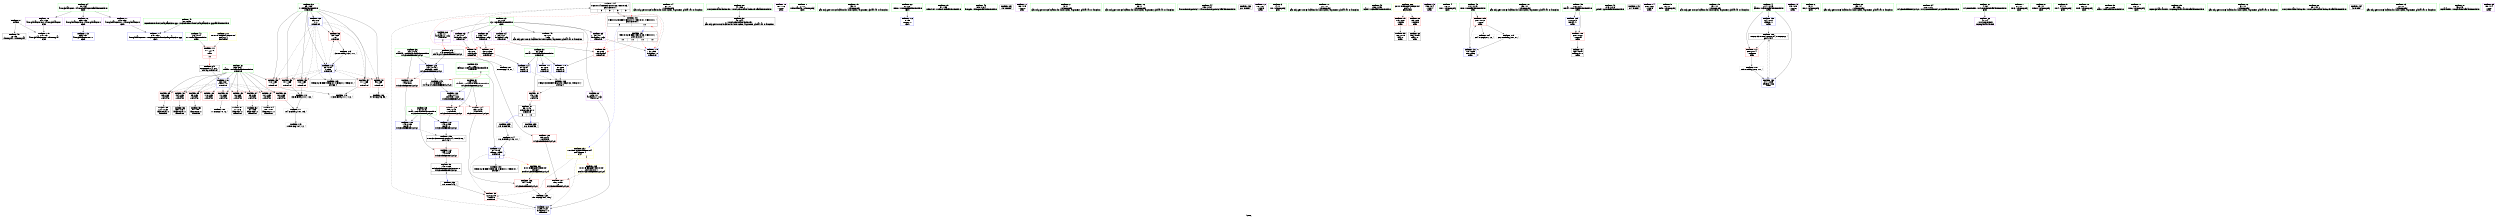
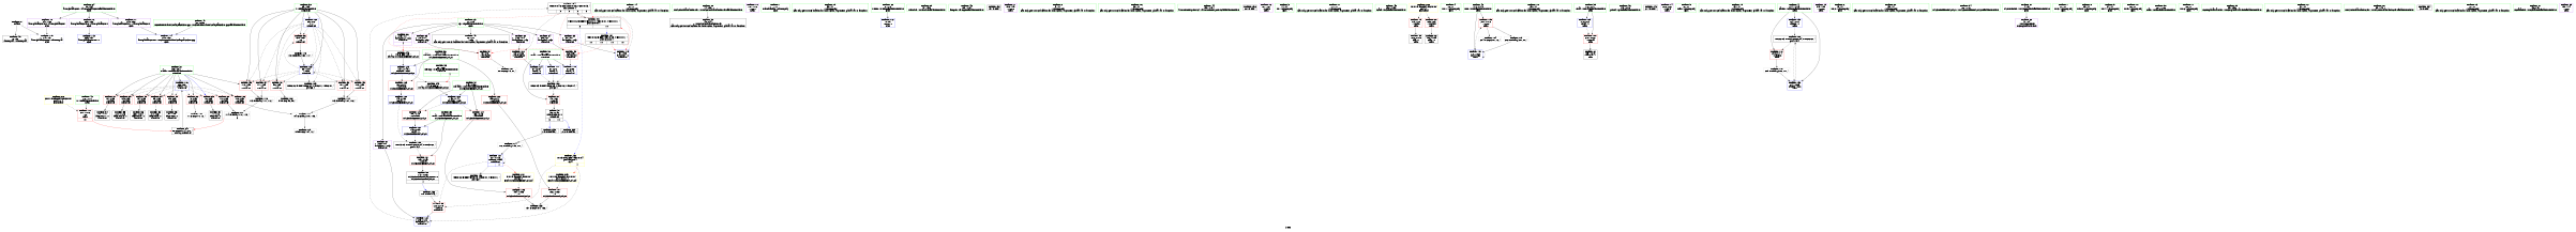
  digraph {
    label=SVFG
    node [color=green shape=record]
    edge [style=solid]
    n1 [color=grey label="{NodeID: 0\nNullPtr}"]
    n2 [color=black label="{NodeID: 48\n2\<--3\ndummyVal\<--dummyVal\n}"]
    n3 [color=blue label="{NodeID: 115\n241\<--3\nllvm.global_ctors_2\<--dummyVal\nGlob }" style=dotted]
    n4 [color=grey label="{NodeID: 180\n71 = cmp(70, 72, )\n}"]
    n5 [color=red label="{NodeID: 97\n79\<--78\n\<--arrayidx\n_Z5solvei\n}"]
    n6 [color=grey label="{NodeID: 181\n80 = cmp(79, 81, )\n}"]
    n7 [label="{NodeID: 14\n81\<--1\n\<--dummyObj\nCan only get source location for instruction, argument, global var or function.}"]
    n8 [color=black label="{NodeID: 194\nMR_10V_4 = PHI(MR_10V_6, MR_10V_3, )\npts\{130000 \}\n|{|<s2>3|<s3>3|<s4>3|<s5>3}}"]
    n9 [color=red label="{NodeID: 100\n137\<--136\n\<--arrayidx20\n_Z5solvei\n}"]
    n10 [color=black label="{NodeID: 191\nMR_10V_2 = PHI(MR_10V_4, MR_10V_1, MR_10V_1, )\npts\{130000 \}\n|{<s0>3|<s1>10}}"]
    n11 [color=red label="{NodeID: 98\n86\<--85\n\<--arrayidx4\n_Z5solvei\n}"]
    n12 [color=blue label="{NodeID: 119\n91\<--93\narrayidx7\<--\n_Z5solvei\n}"]
    n13 [color=blue label="{NodeID: 124\n61\<--137\nretval\<--\n_Z5solvei\n}"]
    n14 [color=black label="{NodeID: 187\nMR_10V_2 = PHI(MR_10V_3, MR_10V_1, )\npts\{130000 \}\n|{<s0>10|<s1>10|<s2>10|<s3>10}}"]
    n15 [color=yellow label="{NodeID: 232\n10V_5 = CSCHI(MR_10V_4)\npts\{130000 \}\nCS[]|{|<s2>4}}" style=double]
    n16 [color=blue label="{NodeID: 118\n61\<--86\nretval\<--\n_Z5solvei\n}"]
    n17 [color=black label="{NodeID: 188\nMR_2V_3 = PHI(MR_2V_5, MR_2V_2, MR_2V_4, )\npts\{62 \}\n}"]
    n18 [color=red label="{NodeID: 99\n122\<--119\n\<--call15\n_Z5solvei\n}"]
    n19 [color=blue label="{NodeID: 122\n125\<--122\narrayidx17\<--\n_Z5solvei\n}"]
    n20 [color=yellow label="{NodeID: 205\n10V_1 = ENCHI(MR_10V_0)\npts\{130000 \}\nFun[_ZSt3minIiERKT_S2_S2_]}" style=double]
    n21 [color=red label="{NodeID: 111\n211\<--176\n\<--n\nmain\n|{<s0>10}}"]
    n22 [color=black label="{NodeID: 241\n60 = PHI(114, 211, )\n0th arg _Z5solvei }"]
    n23 [color=blue label="{NodeID: 116\n63\<--60\nx.addr\<--x\n_Z5solvei\n}"]
    n24 [color=red label="{NodeID: 84\n83\<--63\n\<--x.addr\n_Z5solvei\n}"]
    n25 [color=red label="{NodeID: 85\n89\<--63\n\<--x.addr\n_Z5solvei\n}"]
    n26 [color=red label="{NodeID: 86\n100\<--63\n\<--x.addr\n_Z5solvei\n}"]
    n27 [color=red label="{NodeID: 82\n70\<--63\n\<--x.addr\n_Z5solvei\n}"]
    n28 [color=red label="{NodeID: 83\n76\<--63\n\<--x.addr\n_Z5solvei\n}"]
    n29 [color=red label="{NodeID: 87\n107\<--63\n\<--x.addr\n_Z5solvei\n}"]
    n30 [color=red label="{NodeID: 88\n110\<--63\n\<--x.addr\n_Z5solvei\n}"]
    n31 [color=red label="{NodeID: 89\n123\<--63\n\<--x.addr\n_Z5solvei\n}"]
    n32 [color=red label="{NodeID: 90\n134\<--63\n\<--x.addr\n_Z5solvei\n}"]
    n33 [label="{NodeID: 28\n44\<--50\n_ZNSt8ios_base4InitD1Ev\<--_ZNSt8ios_base4InitD1Ev_field_insensitive\n}"]
    n34 [color=black label="{NodeID: 50\n43\<--44\n\<--_ZNSt8ios_base4InitD1Ev\nCan only get source location for instruction, argument, global var or function.}"]
    n35 [color=blue label="{NodeID: 125\n147\<--143\n__a.addr\<--__a\n_ZSt3minIiERKT_S2_S2_\n}"]
    n36 [color=red label="{NodeID: 103\n162\<--147\n\<--__a.addr\n_ZSt3minIiERKT_S2_S2_\n}"]
    n37 [color=black label="{NodeID: 243\n144 = PHI(67, )\n1st arg _ZSt3minIiERKT_S2_S2_ }"]
    n38 [color=red label="{NodeID: 102\n155\<--147\n\<--__a.addr\n_ZSt3minIiERKT_S2_S2_\n}"]
    n39 [color=red label="{NodeID: 107\n156\<--155\n\<--\n_ZSt3minIiERKT_S2_S2_\n}"]
    n40 [color=blue label="{NodeID: 128\n145\<--162\nretval\<--\n_ZSt3minIiERKT_S2_S2_\n}"]
    n41 [color=grey label="{NodeID: 183\n157 = cmp(154, 156, )\n}"]
    n42 [color=black label="{NodeID: 195\nMR_13V_3 = PHI(MR_13V_4, MR_13V_2, )\npts\{146 \}\n}"]
    n43 [label="{NodeID: 42\n176\<--177\nn\<--n_field_insensitive\nmain\n}"]
    n44 [color=black label="{NodeID: 56\n135\<--134\nidxprom19\<--\n_Z5solvei\n}"]
    n45 [color=black label="{NodeID: 236\n119 = PHI(142, )\n}"]
    n46 [color=purple label="{NodeID: 70\n181\<--16\n\<--.str.1\nmain\n}"]
    n47 [color=black label="{NodeID: 52\n84\<--83\nidxprom3\<--\n_Z5solvei\n}"]
    n48 [label="{NodeID: 1\n7\<--1\n__dso_handle\<--dummyObj\nGlob }"]
    n49 [color=red label="{NodeID: 81\n140\<--61\n\<--retval\n_Z5solvei\n}"]
    n50 [label="{NodeID: 15\n93\<--1\n\<--dummyObj\nCan only get source location for instruction, argument, global var or function.}"]
    n51 [color=red label="{NodeID: 101\n165\<--145\n\<--retval\n_ZSt3minIiERKT_S2_S2_\n}"]
    n52 [color=black label="{NodeID: 58\n142\<--165\n_ZSt3minIiERKT_S2_S2__ret\<--\n_ZSt3minIiERKT_S2_S2_\n|{<s0>4}}"]
    n53 [color=blue label="{NodeID: 112\n8\<--9\nMAXN\<--\nGlob }"]
    n54 [label="{NodeID: 29\n57\<--58\n_Z5solvei\<--_Z5solvei_field_insensitive\n}"]
    n55 [color=blue label="{NodeID: 126\n149\<--144\n__b.addr\<--__b\n_ZSt3minIiERKT_S2_S2_\n}"]
    n56 [color=red label="{NodeID: 104\n153\<--149\n\<--__b.addr\n_ZSt3minIiERKT_S2_S2_\n}"]
    n57 [color=red label="{NodeID: 105\n159\<--149\n\<--__b.addr\n_ZSt3minIiERKT_S2_S2_\n}"]
    n58 [color=red label="{NodeID: 106\n154\<--153\n\<--\n_ZSt3minIiERKT_S2_S2_\n}"]
    n59 [color=blue label="{NodeID: 127\n145\<--159\nretval\<--\n_ZSt3minIiERKT_S2_S2_\n}"]
    n60 [label="{NodeID: 43\n183\<--184\nfreopen\<--freopen_field_insensitive\n}"]
    n61 [color=black label="{NodeID: 57\n59\<--140\n_Z5solvei_ret\<--\n_Z5solvei\n|{<s0>3|<s1>10}}"]
    n62 [color=black label="{NodeID: 235\n115 = PHI(59, )\n}"]
    n63 [color=black label="{NodeID: 239\n212 = PHI(59, )\n}"]
    n64 [color=grey label="{NodeID: 174\n116 = Binary(115, 117, )\n}"]
    n65 [color=blue label="{NodeID: 121\n67\<--116\nref.tmp\<--add\n_Z5solvei\n|{|<s3>4}}"]
    n66 [color=black label="{NodeID: 237\n197 = PHI()\n}"]
    n67 [color=purple label="{NodeID: 71\n186\<--19\n\<--.str.2\nmain\n}"]
    n68 [color=black label="{NodeID: 53\n90\<--89\nidxprom6\<--\n_Z5solvei\n}"]
    n69 [label="{NodeID: 2\n9\<--1\n\<--dummyObj\nCan only get source location for instruction, argument, global var or function.}"]
    n70 [color=grey label="{NodeID: 182\n97 = cmp(96, 98, )\n}"]
    n71 [label="{NodeID: 16\n98\<--1\n\<--dummyObj\nCan only get source location for instruction, argument, global var or function.}"]
    n72 [color=blue label="{NodeID: 113\n239\<--31\nllvm.global_ctors_0\<--\nGlob }"]
    n73 [label="{NodeID: 30\n61\<--62\nretval\<--retval_field_insensitive\n_Z5solvei\n}"]
    n74 [color=blue label="{NodeID: 117\n61\<--72\nretval\<--\n_Z5solvei\n}"]
    n75 [color=yellow label="{NodeID: 210\n28V_1 = ENCHI(MR_28V_0)\npts\{177 \}\nFun[main]}" style=double]
    n76 [label="{NodeID: 44\n193\<--194\nllvm.memset.p0i8.i64\<--llvm.memset.p0i8.i64_field_insensitive\n}"]
    n77 [color=black label="{NodeID: 238\n207 = PHI()\n}"]
    n78 [color=purple label="{NodeID: 72\n187\<--21\n\<--.str.3\nmain\n}"]
    n79 [color=grey label="{NodeID: 171\n104 = Binary(100, 103, )\n}"]
    n80 [color=grey label="{NodeID: 179\n105 = cmp(104, 72, )\n}"]
    n81 [label="{NodeID: 3\n14\<--1\n.str\<--dummyObj\nGlob }"]
    n82 [label="{NodeID: 17\n117\<--1\n\<--dummyObj\nCan only get source location for instruction, argument, global var or function.}"]
    n83 [color=blue label="{NodeID: 114\n240\<--32\nllvm.global_ctors_1\<--_GLOBAL__sub_I_SmileyFace_3_0.cpp\nGlob }"]
    n84 [label="{NodeID: 31\n63\<--64\nx.addr\<--x.addr_field_insensitive\n_Z5solvei\n}"]
    n85 [color=red label="{NodeID: 95\n112\<--65\n\<--i\n_Z5solvei\n}"]
    n86 [color=black label="{NodeID: 51\n77\<--76\nidxprom\<--\n_Z5solvei\n}"]
    n87 [color=black label="{NodeID: 54\n108\<--107\nidxprom11\<--\n_Z5solvei\n}"]
+   n88 [color=grey label="{NodeID: 177\n114 = Binary(110, 113, )\n|{<s0>3}}"]
    n89 [color=black label="{NodeID: 55\n124\<--123\nidxprom16\<--\n_Z5solvei\n}"]
    n90 [label="{NodeID: 45\n198\<--199\nscanf\<--scanf_field_insensitive\n}"]
    n91 [color=black label="{NodeID: 59\n182\<--179\ncall\<--\nmain\n}"]
-   n92 [color=purple label="{NodeID: 73\n196\<--24\n\<--.str.4\nmain\n}"]
    n93 [label="{NodeID: 4\n16\<--1\n.str.1\<--dummyObj\nGlob }"]
    n94 [color=grey label="{NodeID: 184\n204 = cmp(201, 72, )\n}"]
    n95 [label="{NodeID: 18\n190\<--1\n\<--dummyObj\nCan only get source location for instruction, argument, global var or function.}"]
    n96 [label="{NodeID: 32\n65\<--66\ni\<--i_field_insensitive\n_Z5solvei\n}"]
    n97 [color=red label="{NodeID: 91\n96\<--65\n\<--i\n_Z5solvei\n}"]
    n98 [color=red label="{NodeID: 92\n101\<--65\n\<--i\n_Z5solvei\n}"]
    n99 [color=red label="{NodeID: 93\n102\<--65\n\<--i\n_Z5solvei\n}"]
    n100 [color=red label="{NodeID: 94\n111\<--65\n\<--i\n_Z5solvei\n}"]
    n101 [color=red label="{NodeID: 96\n130\<--65\n\<--i\n_Z5solvei\n}"]
    n102 [color=blue label="{NodeID: 120\n65\<--72\ni\<--\n_Z5solvei\n}"]
    n103 [color=blue label="{NodeID: 123\n65\<--131\ni\<--inc\n_Z5solvei\n}"]
    n104 [color=grey label="{NodeID: 172\n103 = Binary(101, 102, )\n}"]
    n105 [color=grey label="{NodeID: 176\n113 = Binary(111, 112, )\n}"]
    n106 [color=grey label="{NodeID: 173\n131 = Binary(130, 117, )\n}"]
    n107 [color=black label="{NodeID: 189\nMR_6V_2 = PHI(MR_6V_4, MR_6V_1, MR_6V_1, )\npts\{66 \}\n}"]
    n108 [color=blue label="{NodeID: 129\n170\<--72\nretval\<--\nmain\n}"]
    n109 [color=red label="{NodeID: 108\n218\<--170\n\<--retval\nmain\n}"]
    n110 [color=black label="{NodeID: 61\n169\<--218\nmain_ret\<--\nmain\n}"]
    n111 [label="{NodeID: 46\n215\<--216\nprintf\<--printf_field_insensitive\n}"]
    n112 [color=black label="{NodeID: 60\n188\<--185\ncall1\<--\nmain\n}"]
    n113 [color=black label="{NodeID: 240\n214 = PHI()\n}"]
    n114 [color=purple label="{NodeID: 74\n206\<--26\n\<--.str.5\nmain\n}"]
    n115 [label="{NodeID: 5\n18\<--1\nstdin\<--dummyObj\nGlob }"]
    n116 [label="{NodeID: 19\n191\<--1\n\<--dummyObj\nCan only get source location for instruction, argument, global var or function.}"]
    n117 [label="{NodeID: 33\n67\<--68\nref.tmp\<--ref.tmp_field_insensitive\n_Z5solvei\n|{|<s1>4}}"]
    n118 [color=yellow label="{NodeID: 201\n8V_1 = ENCHI(MR_8V_0)\npts\{68 \}\nFun[_ZSt3minIiERKT_S2_S2_]}" style=double]
    n119 [color=black label="{NodeID: 190\nMR_8V_2 = PHI(MR_8V_3, MR_8V_1, MR_8V_1, )\npts\{68 \}\n}"]
    n120 [color=blue label="{NodeID: 130\n174\<--117\ncase_n\<--\nmain\n}"]
    n121 [color=black label="{NodeID: 186\nMR_26V_3 = PHI(MR_26V_4, MR_26V_2, )\npts\{175 \}\n}"]
    n122 [color=red label="{NodeID: 110\n208\<--174\n\<--case_n\nmain\n}"]
    n123 [color=blue label="{NodeID: 132\n174\<--209\ncase_n\<--inc\nmain\n}"]
    n124 [color=grey label="{NodeID: 178\n209 = Binary(208, 117, )\n}"]
    n125 [label="{NodeID: 47\n32\<--235\n_GLOBAL__sub_I_SmileyFace_3_0.cpp\<--_GLOBAL__sub_I_SmileyFace_3_0.cpp_field_insensitive\n}"]
    n126 [color=purple label="{NodeID: 75\n213\<--28\n\<--.str.6\nmain\n}"]
    n127 [label="{NodeID: 6\n19\<--1\n.str.2\<--dummyObj\nGlob }"]
    n128 [label="{NodeID: 20\n192\<--1\n\<--dummyObj\nCan only get source location for instruction, argument, global var or function.}"]
    n129 [label="{NodeID: 34\n120\<--121\n_ZSt3minIiERKT_S2_S2_\<--_ZSt3minIiERKT_S2_S2__field_insensitive\n}"]
    n130 [color=blue label="{NodeID: 131\n172\<--202\n___T\<--dec\nmain\n}"]
    n131 [color=red label="{NodeID: 109\n201\<--172\n\<--___T\nmain\n}"]
    n132 [color=grey label="{NodeID: 175\n202 = Binary(201, 81, )\n}"]
    n133 [color=purple label="{NodeID: 62\n41\<--4\n\<--_ZStL8__ioinit\n__cxx_global_var_init\n}"]
    n134 [color=black label="{NodeID: 242\n143 = PHI(109, )\n0th arg _ZSt3minIiERKT_S2_S2_ }"]
    n135 [color=purple label="{NodeID: 76\n239\<--30\nllvm.global_ctors_0\<--llvm.global_ctors\nGlob }"]
    n136 [label="{NodeID: 7\n21\<--1\n.str.3\<--dummyObj\nGlob }"]
    n137 [label="{NodeID: 21\n4\<--6\n_ZStL8__ioinit\<--_ZStL8__ioinit_field_insensitive\nGlob }"]
    n138 [label="{NodeID: 35\n145\<--146\nretval\<--retval_field_insensitive\n_ZSt3minIiERKT_S2_S2_\n}"]
    n139 [color=black label="{NodeID: 49\n12\<--11\n\<--dp\nCan only get source location for instruction, argument, global var or function.}"]
    n140 [color=purple label="{NodeID: 63\n78\<--11\narrayidx\<--dp\n_Z5solvei\n}"]
    n141 [color=purple label="{NodeID: 77\n240\<--30\nllvm.global_ctors_1\<--llvm.global_ctors\nGlob }"]
    n142 [label="{NodeID: 8\n23\<--1\nstdout\<--dummyObj\nGlob }"]
    n143 [label="{NodeID: 22\n8\<--10\nMAXN\<--MAXN_field_insensitive\nGlob }"]
    n144 [label="{NodeID: 36\n147\<--148\n__a.addr\<--__a.addr_field_insensitive\n_ZSt3minIiERKT_S2_S2_\n}"]
    n145 [color=purple label="{NodeID: 64\n85\<--11\narrayidx4\<--dp\n_Z5solvei\n}"]
    n146 [color=purple label="{NodeID: 78\n241\<--30\nllvm.global_ctors_2\<--llvm.global_ctors\nGlob }"]
    n147 [label="{NodeID: 9\n24\<--1\n.str.4\<--dummyObj\nGlob }"]
    n148 [label="{NodeID: 23\n11\<--13\ndp\<--dp_field_insensitive\nGlob }"]
    n149 [color=purple label="{NodeID: 65\n91\<--11\narrayidx7\<--dp\n_Z5solvei\n}"]
    n150 [color=purple label="{NodeID: 66\n109\<--11\narrayidx12\<--dp\n_Z5solvei\n|{<s0>4}}"]
    n151 [color=purple label="{NodeID: 67\n125\<--11\narrayidx17\<--dp\n_Z5solvei\n}"]
    n152 [color=purple label="{NodeID: 68\n136\<--11\narrayidx20\<--dp\n_Z5solvei\n}"]
    n153 [label="{NodeID: 37\n149\<--150\n__b.addr\<--__b.addr_field_insensitive\n_ZSt3minIiERKT_S2_S2_\n}"]
    n154 [color=red label="{NodeID: 79\n179\<--18\n\<--stdin\nmain\n}"]
    n155 [label="{NodeID: 10\n26\<--1\n.str.5\<--dummyObj\nGlob }"]
    n156 [label="{NodeID: 24\n30\<--34\nllvm.global_ctors\<--llvm.global_ctors_field_insensitive\nGlob }"]
    n157 [label="{NodeID: 38\n167\<--168\nmain\<--main_field_insensitive\n}"]
    n158 [color=red label="{NodeID: 80\n185\<--23\n\<--stdout\nmain\n}"]
    n159 [label="{NodeID: 11\n28\<--1\n.str.6\<--dummyObj\nGlob }"]
    n160 [label="{NodeID: 25\n35\<--36\n__cxx_global_var_init\<--__cxx_global_var_init_field_insensitive\n}"]
    n161 [label="{NodeID: 39\n170\<--171\nretval\<--retval_field_insensitive\nmain\n}"]
    n162 [label="{NodeID: 12\n31\<--1\n\<--dummyObj\nCan only get source location for instruction, argument, global var or function.}"]
    n163 [label="{NodeID: 26\n39\<--40\n_ZNSt8ios_base4InitC1Ev\<--_ZNSt8ios_base4InitC1Ev_field_insensitive\n}"]
    n164 [color=yellow label="{NodeID: 206\n20V_1 = ENCHI(MR_20V_0)\npts\{1 \}\nFun[main]}" style=double]
    n165 [label="{NodeID: 40\n172\<--173\n___T\<--___T_field_insensitive\nmain\n}"]
    n166 [color=black label="{NodeID: 234\n42 = PHI()\n}"]
    n167 [label="{NodeID: 13\n72\<--1\n\<--dummyObj\nCan only get source location for instruction, argument, global var or function.}"]
    n168 [label="{NodeID: 27\n45\<--46\n__cxa_atexit\<--__cxa_atexit_field_insensitive\n}"]
    n169 [label="{NodeID: 41\n174\<--175\ncase_n\<--case_n_field_insensitive\nmain\n}"]
    n170 [color=purple label="{NodeID: 69\n180\<--14\n\<--.str\nmain\n}"]
    n1 -> n2
    n1 -> n3
    n5 -> n6
    n8 -> n5 [color=red style=dashed tailport=s2]
    n8 -> n9 [style=dashed]
    n8 -> n10 [style=dashed]
    n8 -> n10 [color=red style=dashed tailport=s5]
    n8 -> n11 [color=red style=dashed tailport=s3]
    n8 -> n12 [color=red style=dashed tailport=s4]
    n9 -> n13
    n10 -> n14 [color=blue style=dashed tailport=s1]
    n10 -> n15 [color=blue style=dashed tailport=s0]
    n11 -> n16
    n12 -> n8 [style=dashed]
    n13 -> n17 [style=dashed]
    n14 -> n5 [color=red style=dashed tailport=s0]
    n14 -> n10 [color=red style=dashed tailport=s3]
    n14 -> n11 [color=red style=dashed tailport=s1]
    n14 -> n12 [color=red style=dashed tailport=s2]
    n15 -> n18 [style=dashed]
    n15 -> n19 [style=dashed]
    n15 -> n20 [color=red style=dashed tailport=s2]
    n16 -> n17 [style=dashed]
    n17 -> n49 [style=dashed]
    n18 -> n19
    n19 -> n8 [style=dashed]
    n20 -> n39 [style=dashed]
    n21 -> n22 [color=red tailport=s0]
    n22 -> n23
    n23 -> n24 [style=dashed]
    n23 -> n25 [style=dashed]
    n23 -> n26 [style=dashed]
    n23 -> n27 [style=dashed]
    n23 -> n28 [style=dashed]
    n23 -> n29 [style=dashed]
    n23 -> n30 [style=dashed]
    n23 -> n31 [style=dashed]
    n23 -> n32 [style=dashed]
    n24 -> n47 [style=dashed]
    n25 -> n68
    n26 -> n79
    n27 -> n4
    n28 -> n86
    n29 -> n87
+   n30 -> n88
    n31 -> n89
    n32 -> n44
    n33 -> n34
    n35 -> n36 [style=dashed]
    n35 -> n37 [style=dashed]
    n36 -> n40
    n37 -> n55
    n38 -> n39
    n39 -> n41
    n40 -> n42 [style=dashed]
    n42 -> n51 [style=dashed]
    n43 -> n21
    n45 -> n18
    n49 -> n61
    n51 -> n52
    n52 -> n45 [color=blue tailport=s0]
    n55 -> n56 [style=dashed]
    n55 -> n57 [style=dashed]
    n56 -> n58
    n57 -> n59
    n58 -> n41
    n59 -> n42 [style=dashed]
    n61 -> n62 [color=blue tailport=s0]
    n61 -> n63 [color=blue tailport=s1]
    n62 -> n64
    n64 -> n65
    n65 -> n18 [style=dashed]
    n65 -> n65 [style=dashed]
    n65 -> n118 [color=red style=dashed tailport=s3]
    n65 -> n119 [style=dashed]
    n73 -> n13
    n73 -> n16
    n73 -> n49
    n73 -> n74
    n74 -> n17 [style=dashed]
    n75 -> n21 [style=dashed]
    n79 -> n80
    n84 -> n23
    n84 -> n24
    n84 -> n25
    n84 -> n26
    n84 -> n27
-   n84 -> n28
+   n84 -> n28 [color=blue]
    n84 -> n29
    n84 -> n31
    n84 -> n32
    n84 -> n85
    n85 -> n105
+   n88 -> n22 [color=red tailport=s0]
    n96 -> n85
    n96 -> n97
    n96 -> n98
    n96 -> n99
    n96 -> n100
    n96 -> n101
    n96 -> n102
    n96 -> n103
    n97 -> n70
    n98 -> n104
    n99 -> n104
    n100 -> n105
    n101 -> n106
    n102 -> n85 [style=dashed]
    n102 -> n97 [style=dashed]
    n102 -> n98 [style=dashed]
    n102 -> n99 [style=dashed]
    n102 -> n100 [style=dashed]
    n102 -> n101 [style=dashed]
    n102 -> n103 [style=dashed]
    n102 -> n107 [style=dashed]
    n103 -> n85 [style=dashed]
    n103 -> n97 [style=dashed]
    n103 -> n98 [style=dashed]
    n103 -> n99 [style=dashed]
    n103 -> n100 [style=dashed]
    n103 -> n101 [style=dashed]
    n103 -> n103 [style=dashed]
    n103 -> n107 [style=dashed]
    n104 -> n79
+   n105 -> n88
    n106 -> n103
    n108 -> n109 [style=dashed]
    n109 -> n110
    n117 -> n37 [color=red tailport=s1]
-   n117 -> n65
    n118 -> n58 [style=dashed]
    n120 -> n121 [style=dashed]
    n121 -> n122 [style=dashed]
    n121 -> n123 [style=dashed]
    n122 -> n124
    n123 -> n121 [style=dashed]
    n124 -> n123
    n125 -> n83
    n130 -> n130 [style=dashed]
    n130 -> n131 [style=dashed]
    n131 -> n94
    n131 -> n132
    n132 -> n130
    n134 -> n35
    n135 -> n72
    n137 -> n133
-   n138 -> n40
    n138 -> n51
    n138 -> n59
    n140 -> n5
    n141 -> n83
    n143 -> n53
    n144 -> n35
    n144 -> n36
    n144 -> n38
    n145 -> n11
    n146 -> n3
    n148 -> n139
    n148 -> n140
    n148 -> n145
    n148 -> n149
    n148 -> n150
    n148 -> n151
    n148 -> n152
    n149 -> n12
    n150 -> n134 [color=red tailport=s0]
    n151 -> n19
    n152 -> n9
    n153 -> n55
    n153 -> n56
    n153 -> n57
    n154 -> n91
    n156 -> n135
    n156 -> n141
    n156 -> n146
    n158 -> n112
    n161 -> n108
    n161 -> n109
    n164 -> n154 [style=dashed]
    n164 -> n158 [style=dashed]
    n165 -> n130
    n165 -> n131
    n169 -> n120
    n169 -> n122
    n169 -> n123
  }
